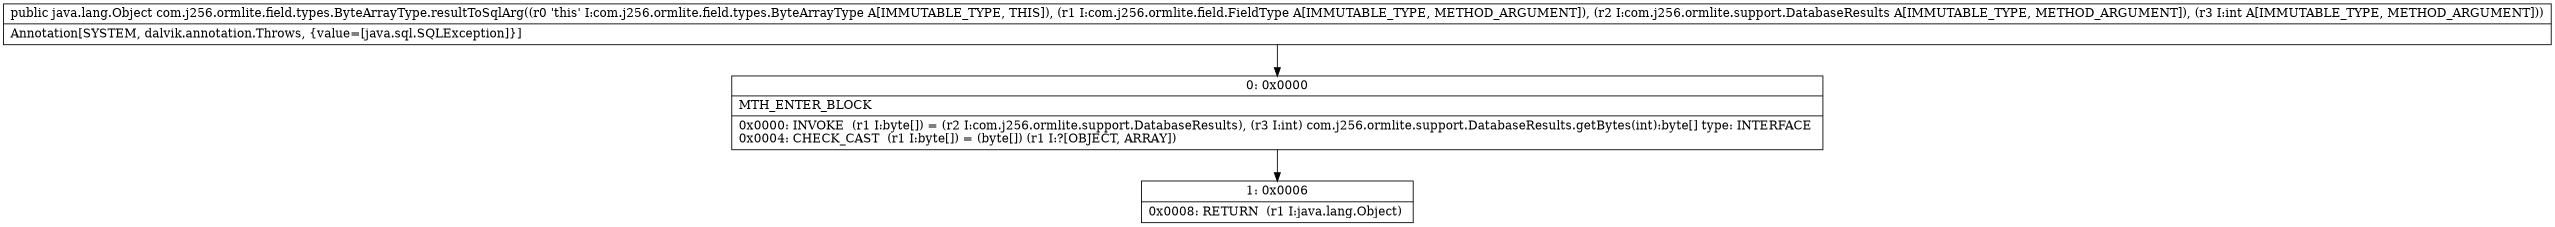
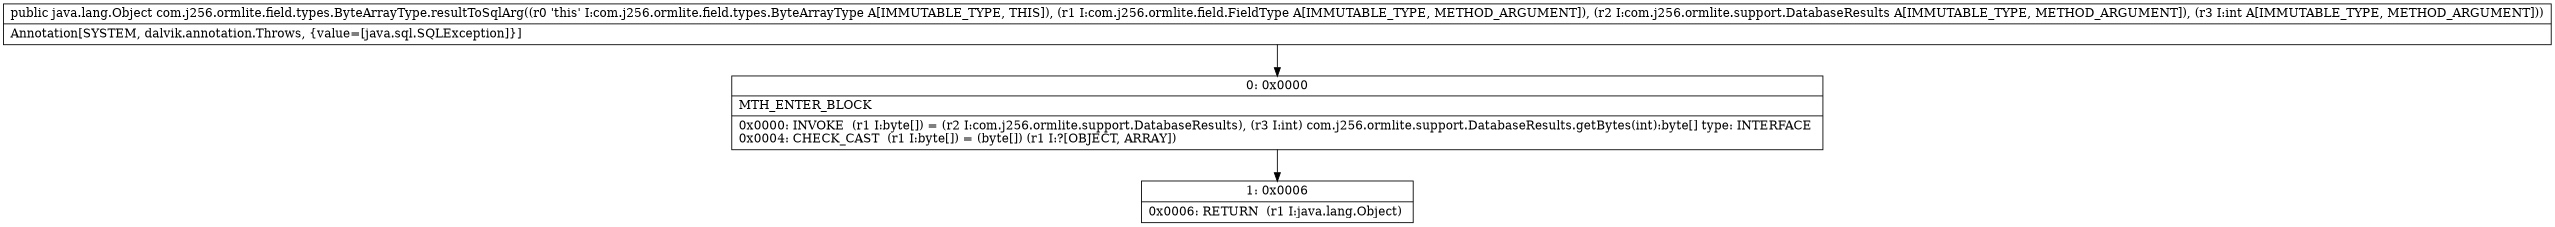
  digraph {
    node [shape=record]
    n1 [label="{0\:\ 0x0000|MTH_ENTER_BLOCK\l|0x0000: INVOKE  (r1 I:byte[]) = (r2 I:com.j256.ormlite.support.DatabaseResults), (r3 I:int) com.j256.ormlite.support.DatabaseResults.getBytes(int):byte[] type: INTERFACE \l0x0004: CHECK_CAST  (r1 I:byte[]) = (byte[]) (r1 I:?[OBJECT, ARRAY]) \l}"]
-   n2 [label="{1\:\ 0x0006|0x0008: RETURN  (r1 I:java.lang.Object) \l}"]
+   n2 [label="{1\:\ 0x0006|0x0006: RETURN  (r1 I:java.lang.Object) \l}"]
    n3 [label="{public java.lang.Object com.j256.ormlite.field.types.ByteArrayType.resultToSqlArg((r0 'this' I:com.j256.ormlite.field.types.ByteArrayType A[IMMUTABLE_TYPE, THIS]), (r1 I:com.j256.ormlite.field.FieldType A[IMMUTABLE_TYPE, METHOD_ARGUMENT]), (r2 I:com.j256.ormlite.support.DatabaseResults A[IMMUTABLE_TYPE, METHOD_ARGUMENT]), (r3 I:int A[IMMUTABLE_TYPE, METHOD_ARGUMENT]))  | Annotation[SYSTEM, dalvik.annotation.Throws, \{value=[java.sql.SQLException]\}]\l}"]
    n1 -> n2
    n3 -> n1
  }
